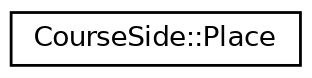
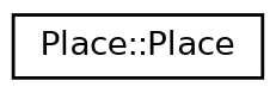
  digraph {
    rankdir=LR
-   n1 [color=black fillcolor=white fontname=Helvetica fontsize=10 height=0.2 label="CourseSide::Place" shape=record style=filled width=0.4]
+   n1 [color=black fillcolor=white fontname=Helvetica fontsize=10 height=0.2 label="Place::Place" shape=record style=filled width=0.4]
  }
